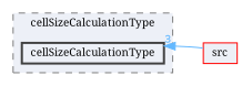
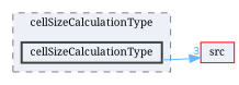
  digraph {
    compound=true
    rankdir=LR
    fontname="Noto Serif"
    node [fillcolor="#edf0f7" fontname="Noto Serif" fontsize=10 shape=box]
    n1 [color=grey25 height=0.2 label=cellSizeCalculationType style="filled,bold" width=0.4]
    n2 [color=red height=0.2 label=src style=filled width=0.4]
    subgraph cluster_1 {
      bgcolor="#edf0f7"
      fontsize=10
      label=cellSizeCalculationType
      pencolor=grey50
      style="filled,dashed"
      n1
    }
-   n2 -> n1 [color=steelblue1 fontcolor=steelblue1 fontname="Noto Serif" fontsize=10 headlabel=3 labeldistance=1.5 labelfontname=Helvetica labelfontsize=10]
+   n1 -> n2 [color=steelblue1 fontcolor=steelblue1 fontname="Noto Serif" fontsize=10 headlabel=3 labeldistance=1.5 labelfontname=Helvetica labelfontsize=10]
  }
